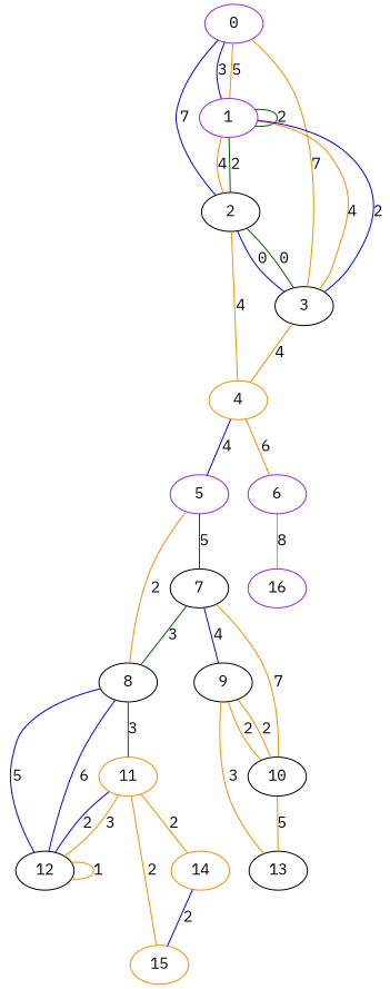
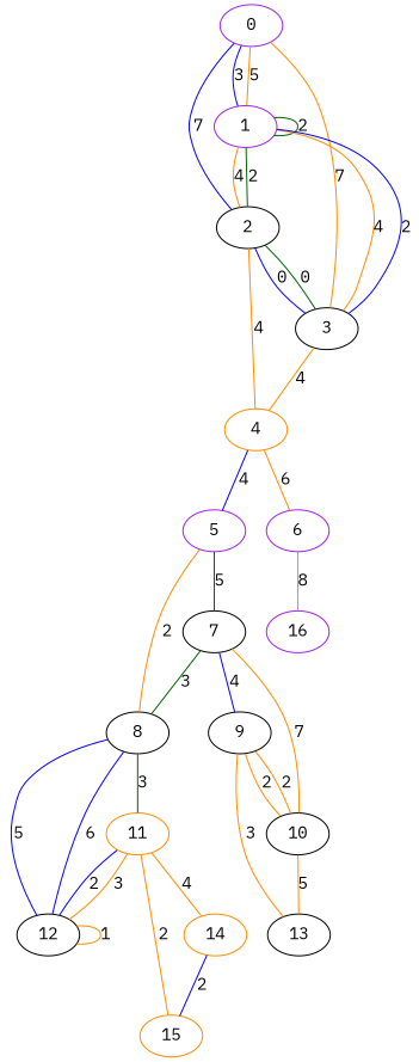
  graph {
    fontname="IBM Plex Mono"
    node [color=black fontname="IBM Plex Mono" weight=1]
    edge [color=darkorange fontname="IBM Plex Mono"]
    0 [color=purple]
    1 [color=purple weight=2]
    2
    3
    4 [color=darkorange]
    5 [color=purple]
    6 [color=purple]
    7
    8
    16 [color=purple weight=4]
    9
    10
    11 [color=darkorange]
    12 [weight=2]
    13
    14 [color=darkorange]
    15 [color=darkorange]
    0 -- 1 [color=blue label=3]
    0 -- 1 [label=5]
    0 -- 2 [color=blue label=7]
    0 -- 3 [label=7]
    1 -- 1 [color=darkgreen label=2]
    1 -- 2 [label=4]
    1 -- 2 [color=darkgreen label=2]
    1 -- 3 [label=4]
    1 -- 3 [color=blue label=2]
    2 -- 3 [color=blue label=0]
    2 -- 3 [color=darkgreen label=0]
    2 -- 4 [label=4]
    3 -- 4 [label=4]
    4 -- 5 [color=blue label=4]
    4 -- 6 [label=6]
    5 -- 7 [color=darkgreen label=5]
    5 -- 8 [label=2]
    6 -- 16 [label=8]
    7 -- 8 [color=darkgreen label=3]
    7 -- 9 [color=blue label=4]
    7 -- 10 [label=7]
    8 -- 11 [color=darkgreen label=3]
    8 -- 12 [color=blue label=5]
    8 -- 12 [color=blue label=6]
    9 -- 10 [label=2]
    9 -- 10 [label=2]
    9 -- 13 [label=3]
    10 -- 13 [label=5]
    11 -- 12 [color=blue label=2]
    11 -- 12 [label=3]
-   11 -- 14 [label=2]
+   11 -- 14 [label=4]
    11 -- 15 [label=2]
    12 -- 12 [label=1]
    14 -- 15 [color=blue label=2]
  }
